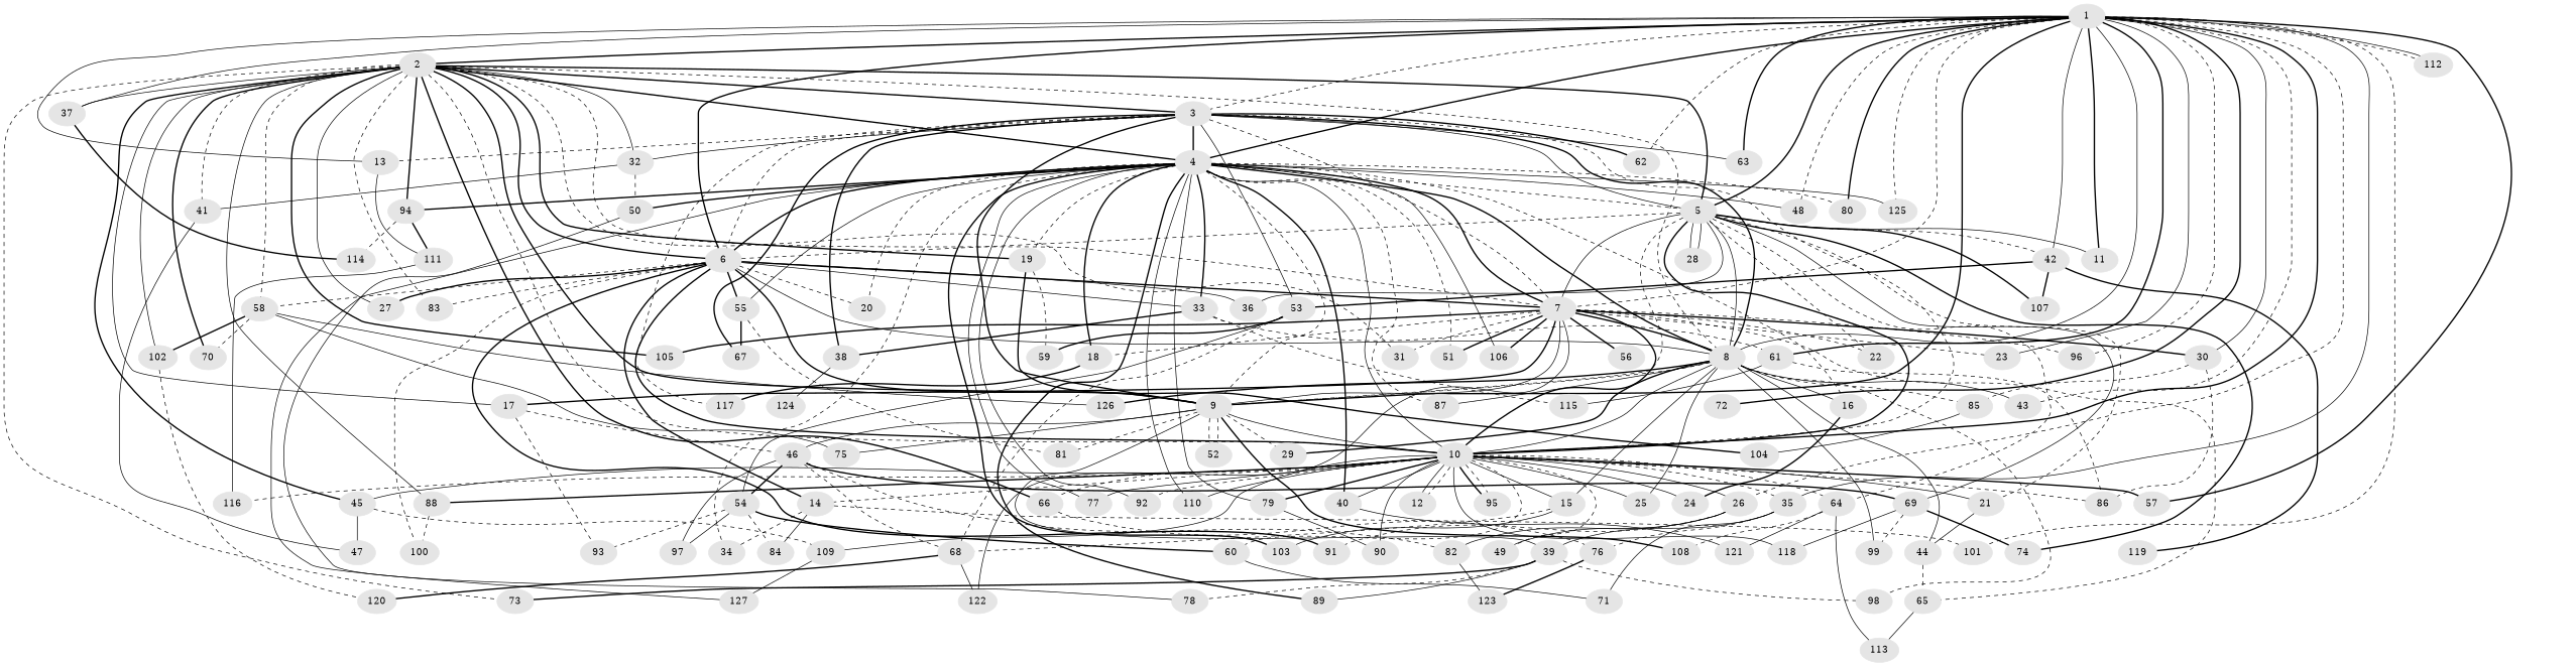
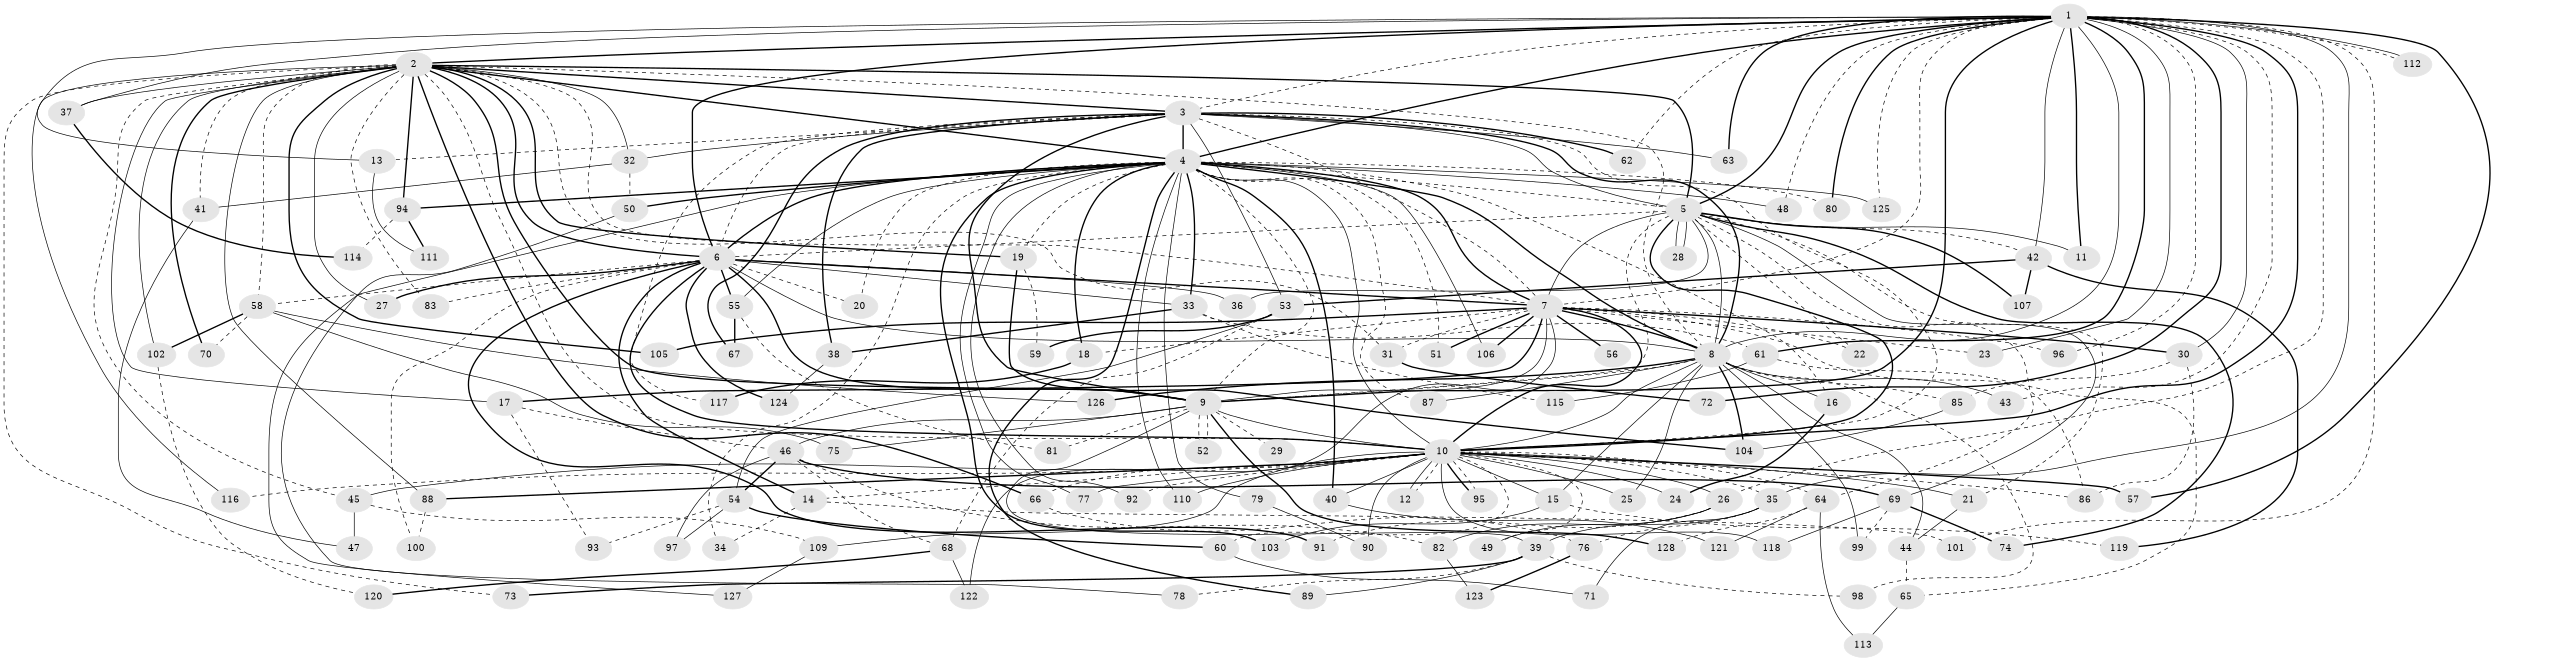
  graph {
    node [color=gray90 style=filled]
    edge [style=dashed]
    1
    2
    3
    4
    5
    6
    7
    8
    9
    10
    11
    13
    23
    26
    30
    35
    37
    42
    43
    48
    57
    61
    62
    63
    72
    80
    96
    101
    112
    125
    17
    19
    27
    31
    32
    41
    45
    58
    66
    70
    73
    83
    88
    94
    102
    105
    116
    38
    53
    67
    117
    16
    18
    20
    33
    34
    40
    50
    51
    55
    77
    79
    87
    89
    92
    103
    106
    110
    127
    21
    22
    28
    36
    64
    69
    74
    107
    14
    91
    100
    124
    56
    65
    122
    15
    25
    29
    44
    85
    98
    99
    126
    39
    46
    52
    75
    81
-   108
+   108 [label=128]
    12
    24
    49
    60
    90
    95
    109
    118
    86
    111
    82
    71
    76
    114
    119
    115
    93
    59
    104
    47
    120
    54
    68
    121
    78
    113
-   84
    97
    123
    1 -- 2 [style=bold]
    1 -- 3
    1 -- 4 [style=bold]
    1 -- 5 [style=bold]
    1 -- 6 [style=bold]
    1 -- 7
    1 -- 8 [style=solid]
    1 -- 9 [style=bold]
    1 -- 10 [style=bold]
    1 -- 11 [style=bold]
    1 -- 13 [style=solid]
    1 -- 23 [style=solid]
    1 -- 26
    1 -- 30 [style=solid]
    1 -- 35 [style=solid]
    1 -- 37 [style=solid]
    1 -- 42 [style=solid]
    1 -- 43
    1 -- 48
    1 -- 57 [style=bold]
    1 -- 61 [style=bold]
    1 -- 62
    1 -- 63 [style=bold]
    1 -- 72 [style=bold]
    1 -- 80 [style=bold]
    1 -- 96
    1 -- 101
    1 -- 112
    1 -- 112 [style=solid]
    1 -- 125
    2 -- 3 [style=bold]
    2 -- 4 [style=bold]
    2 -- 5 [style=bold]
    2 -- 6 [style=bold]
    2 -- 7
    2 -- 8
    2 -- 9 [style=bold]
    2 -- 10
    2 -- 37 [style=solid]
    2 -- 17 [style=solid]
    2 -- 19 [style=bold]
    2 -- 27 [style=solid]
    2 -- 31
    2 -- 32 [style=solid]
    2 -- 41
-   2 -- 45 [style=bold]
+   2 -- 45
    2 -- 58
    2 -- 66 [style=bold]
    2 -- 70 [style=bold]
    2 -- 73
    2 -- 83
    2 -- 88 [style=solid]
    2 -- 94 [style=bold]
    2 -- 102 [style=solid]
    2 -- 105 [style=bold]
-   111 -- 116 [style=solid]
+   2 -- 116 [style=solid]
    3 -- 4 [style=bold]
    3 -- 5 [style=solid]
    3 -- 6
    3 -- 7
    3 -- 8 [style=bold]
    3 -- 9 [style=bold]
    3 -- 10
    3 -- 13
    3 -- 62 [style=bold]
    3 -- 63 [style=solid]
    3 -- 32 [style=solid]
    3 -- 38 [style=bold]
    3 -- 53 [style=solid]
    3 -- 67 [style=bold]
    3 -- 117
    4 -- 5
    4 -- 6 [style=bold]
    4 -- 7 [style=bold]
    4 -- 8 [style=bold]
    4 -- 9
    4 -- 10 [style=solid]
    4 -- 48 [style=solid]
    4 -- 80
    4 -- 125 [style=solid]
    4 -- 19
    4 -- 94 [style=bold]
    4 -- 16
    4 -- 18 [style=bold]
    4 -- 20
    4 -- 33 [style=bold]
    4 -- 34
    4 -- 40 [style=bold]
    4 -- 50 [style=bold]
    4 -- 51
    4 -- 55 [style=solid]
    4 -- 77 [style=solid]
    4 -- 79 [style=solid]
    4 -- 87
    4 -- 89 [style=bold]
    4 -- 92 [style=solid]
    4 -- 103 [style=bold]
    4 -- 106 [style=solid]
    4 -- 110 [style=solid]
    4 -- 127 [style=solid]
    5 -- 6
    5 -- 7 [style=solid]
    5 -- 8 [style=solid]
    5 -- 9
    5 -- 10 [style=bold]
    5 -- 11 [style=solid]
    5 -- 42
    5 -- 21
    5 -- 22
    5 -- 28 [style=solid]
    5 -- 28 [style=solid]
    5 -- 36 [style=solid]
    5 -- 64
    5 -- 69 [style=solid]
    5 -- 74 [style=bold]
    5 -- 107 [style=bold]
    6 -- 7 [style=bold]
    6 -- 8 [style=solid]
    6 -- 9 [style=bold]
    6 -- 10 [style=bold]
    6 -- 27 [style=bold]
    6 -- 58
    6 -- 83
    6 -- 20
    6 -- 33 [style=solid]
    6 -- 55 [style=bold]
    6 -- 36 [style=solid]
    6 -- 14 [style=bold]
    6 -- 91 [style=bold]
    6 -- 100
+   6 -- 124 [style=bold]
    7 -- 8 [style=bold]
    7 -- 9 [style=solid]
    7 -- 10 [style=bold]
    7 -- 23
    7 -- 30 [style=bold]
    7 -- 96
    7 -- 17 [style=bold]
    7 -- 31
    7 -- 105 [style=bold]
    7 -- 18
    7 -- 51 [style=bold]
    7 -- 106 [style=bold]
    7 -- 22
    7 -- 56 [style=bold]
    7 -- 65
    7 -- 122 [style=solid]
    8 -- 9
    8 -- 10 [style=solid]
    8 -- 43 [style=solid]
    8 -- 16 [style=solid]
    8 -- 87 [style=solid]
    8 -- 15 [style=solid]
    8 -- 25 [style=solid]
-   8 -- 29 [style=bold]
+   8 -- 104 [style=bold]
    8 -- 44 [style=solid]
    8 -- 85
    8 -- 98
    8 -- 99 [style=solid]
    8 -- 126 [style=bold]
    9 -- 10 [style=solid]
    9 -- 29
    9 -- 39 [style=solid]
    9 -- 46 [style=solid]
    9 -- 52
    9 -- 52
    9 -- 75 [style=solid]
    9 -- 81
    9 -- 108 [style=bold]
    10 -- 26 [style=solid]
    10 -- 35
    10 -- 57 [style=bold]
    10 -- 45 [style=solid]
    10 -- 66
    10 -- 88 [style=bold]
    10 -- 116
    10 -- 40 [style=solid]
    10 -- 77 [style=solid]
-   10 -- 79 [style=bold]
    10 -- 92
    10 -- 110 [style=solid]
    10 -- 21 [style=solid]
    10 -- 64
    10 -- 14
    10 -- 15 [style=solid]
    10 -- 25 [style=solid]
    10 -- 12 [style=solid]
    10 -- 12
    10 -- 24 [style=solid]
    10 -- 49
    10 -- 60
    10 -- 90 [style=solid]
    10 -- 95 [style=bold]
    10 -- 95
    10 -- 109 [style=solid]
    10 -- 118 [style=solid]
    10 -- 86
    13 -- 111 [style=solid]
    26 -- 91
    26 -- 49 [style=solid]
    26 -- 82 [style=solid]
    30 -- 85
    30 -- 86
    35 -- 39 [style=solid]
    35 -- 71 [style=solid]
    35 -- 76
    37 -- 114 [style=bold]
    42 -- 53 [style=bold]
    42 -- 107 [style=bold]
    42 -- 119 [style=bold]
    61 -- 86
    61 -- 115 [style=solid]
    17 -- 46
    17 -- 93
    19 -- 59
    19 -- 104 [style=bold]
+   31 -- 72 [style=bold]
    32 -- 41 [style=solid]
    32 -- 50
    41 -- 47 [style=solid]
    45 -- 109
    45 -- 47 [style=solid]
    58 -- 70
    58 -- 102 [style=bold]
    58 -- 126 [style=solid]
    58 -- 75 [style=solid]
    66 -- 76
    88 -- 100
    94 -- 111 [style=bold]
    94 -- 114
    102 -- 120
    38 -- 124 [style=solid]
    53 -- 59 [style=bold]
    53 -- 54 [style=solid]
    53 -- 68
    16 -- 24 [style=bold]
    18 -- 117 [style=bold]
    33 -- 61
    33 -- 38 [style=bold]
    33 -- 115
    40 -- 121 [style=solid]
    50 -- 78 [style=solid]
    55 -- 67 [style=bold]
    55 -- 81
    79 -- 90 [style=solid]
    21 -- 44 [style=solid]
    64 -- 108
    64 -- 121 [style=solid]
    64 -- 113 [style=solid]
    69 -- 74 [style=bold]
    69 -- 99
    69 -- 118 [style=solid]
    14 -- 101
    14 -- 34
-   14 -- 84 [style=solid]
    65 -- 113 [style=solid]
    15 -- 103 [style=solid]
-   15 -- 68
+   15 -- 119
    44 -- 65
    85 -- 104 [style=solid]
    39 -- 73 [style=bold]
    39 -- 89 [style=solid]
    39 -- 98
    39 -- 78
    46 -- 69 [style=bold]
    46 -- 82
    46 -- 54 [style=bold]
    46 -- 68
    46 -- 97 [style=solid]
    60 -- 71 [style=solid]
    109 -- 127 [style=solid]
    82 -- 123 [style=solid]
    76 -- 123 [style=bold]
    54 -- 60 [style=bold]
    54 -- 93
-   54 -- 84
    54 -- 97 [style=solid]
    68 -- 122 [style=solid]
    68 -- 120 [style=bold]
  }
